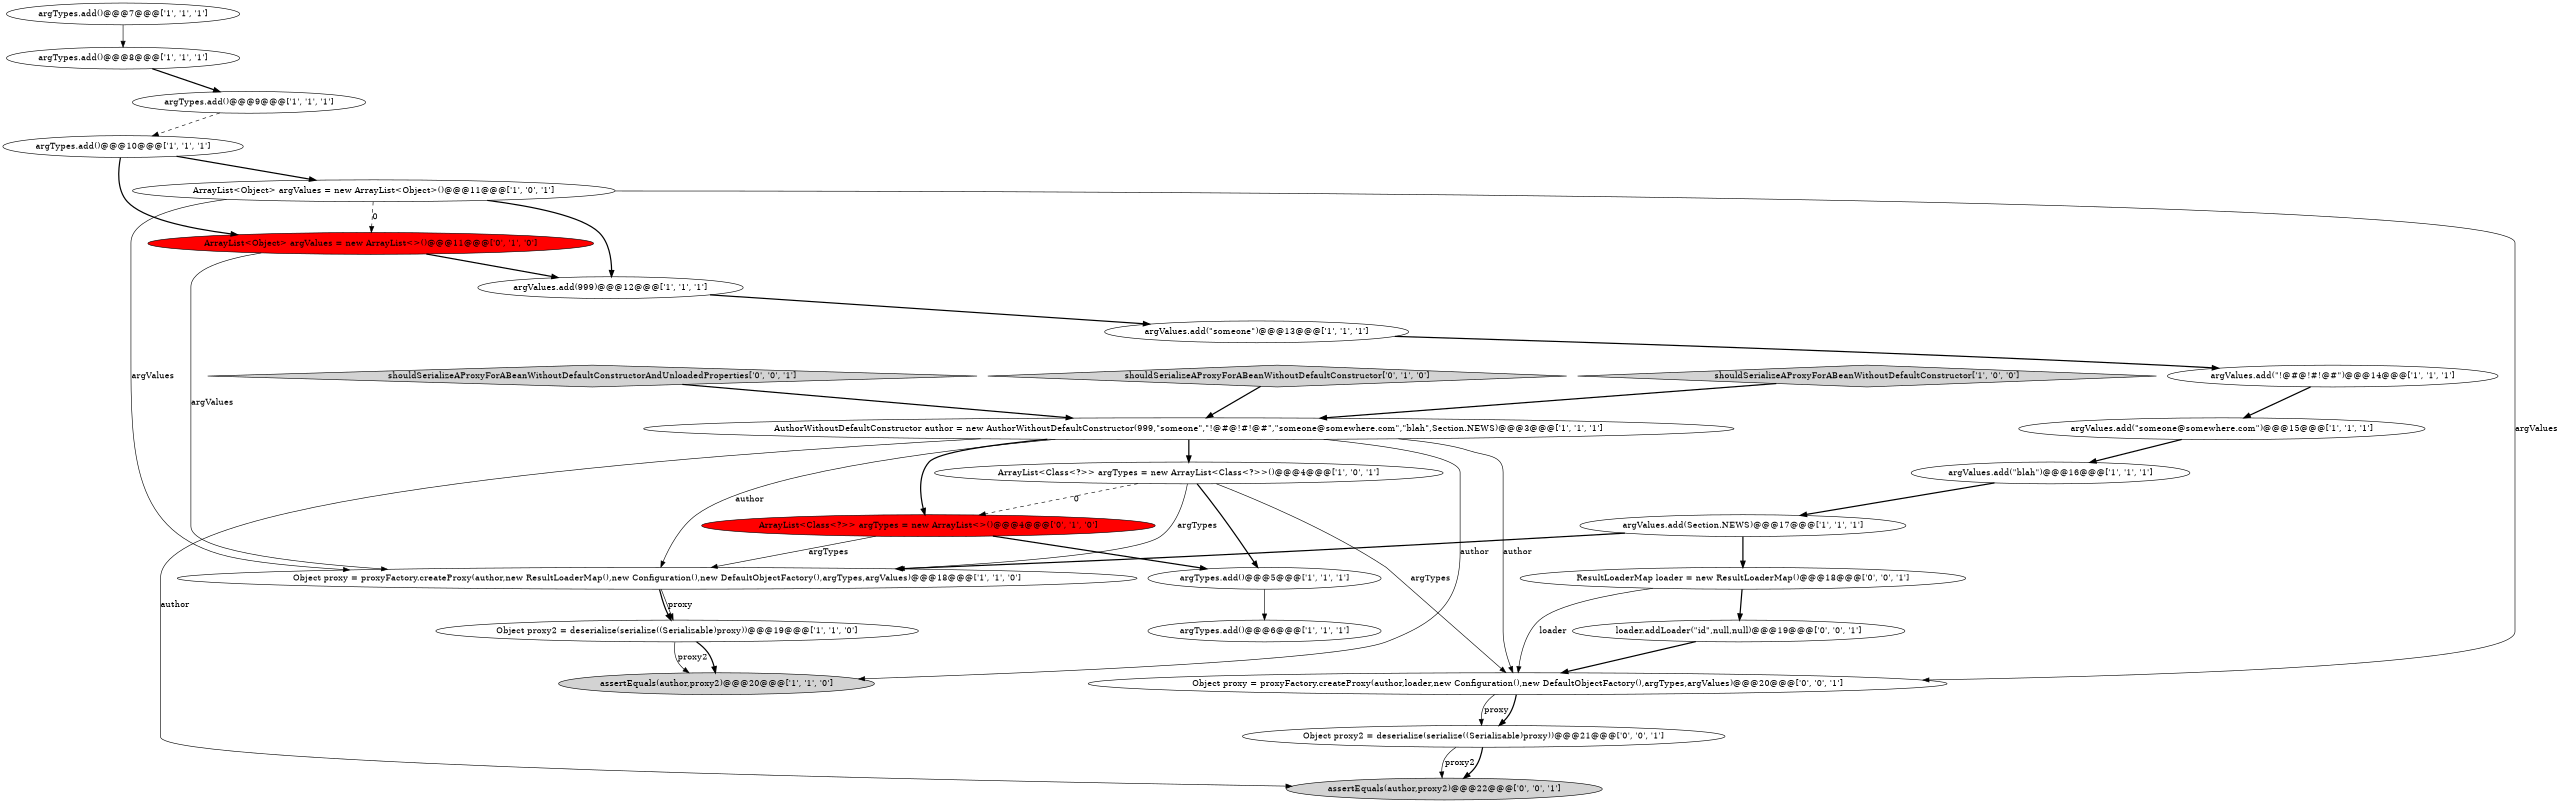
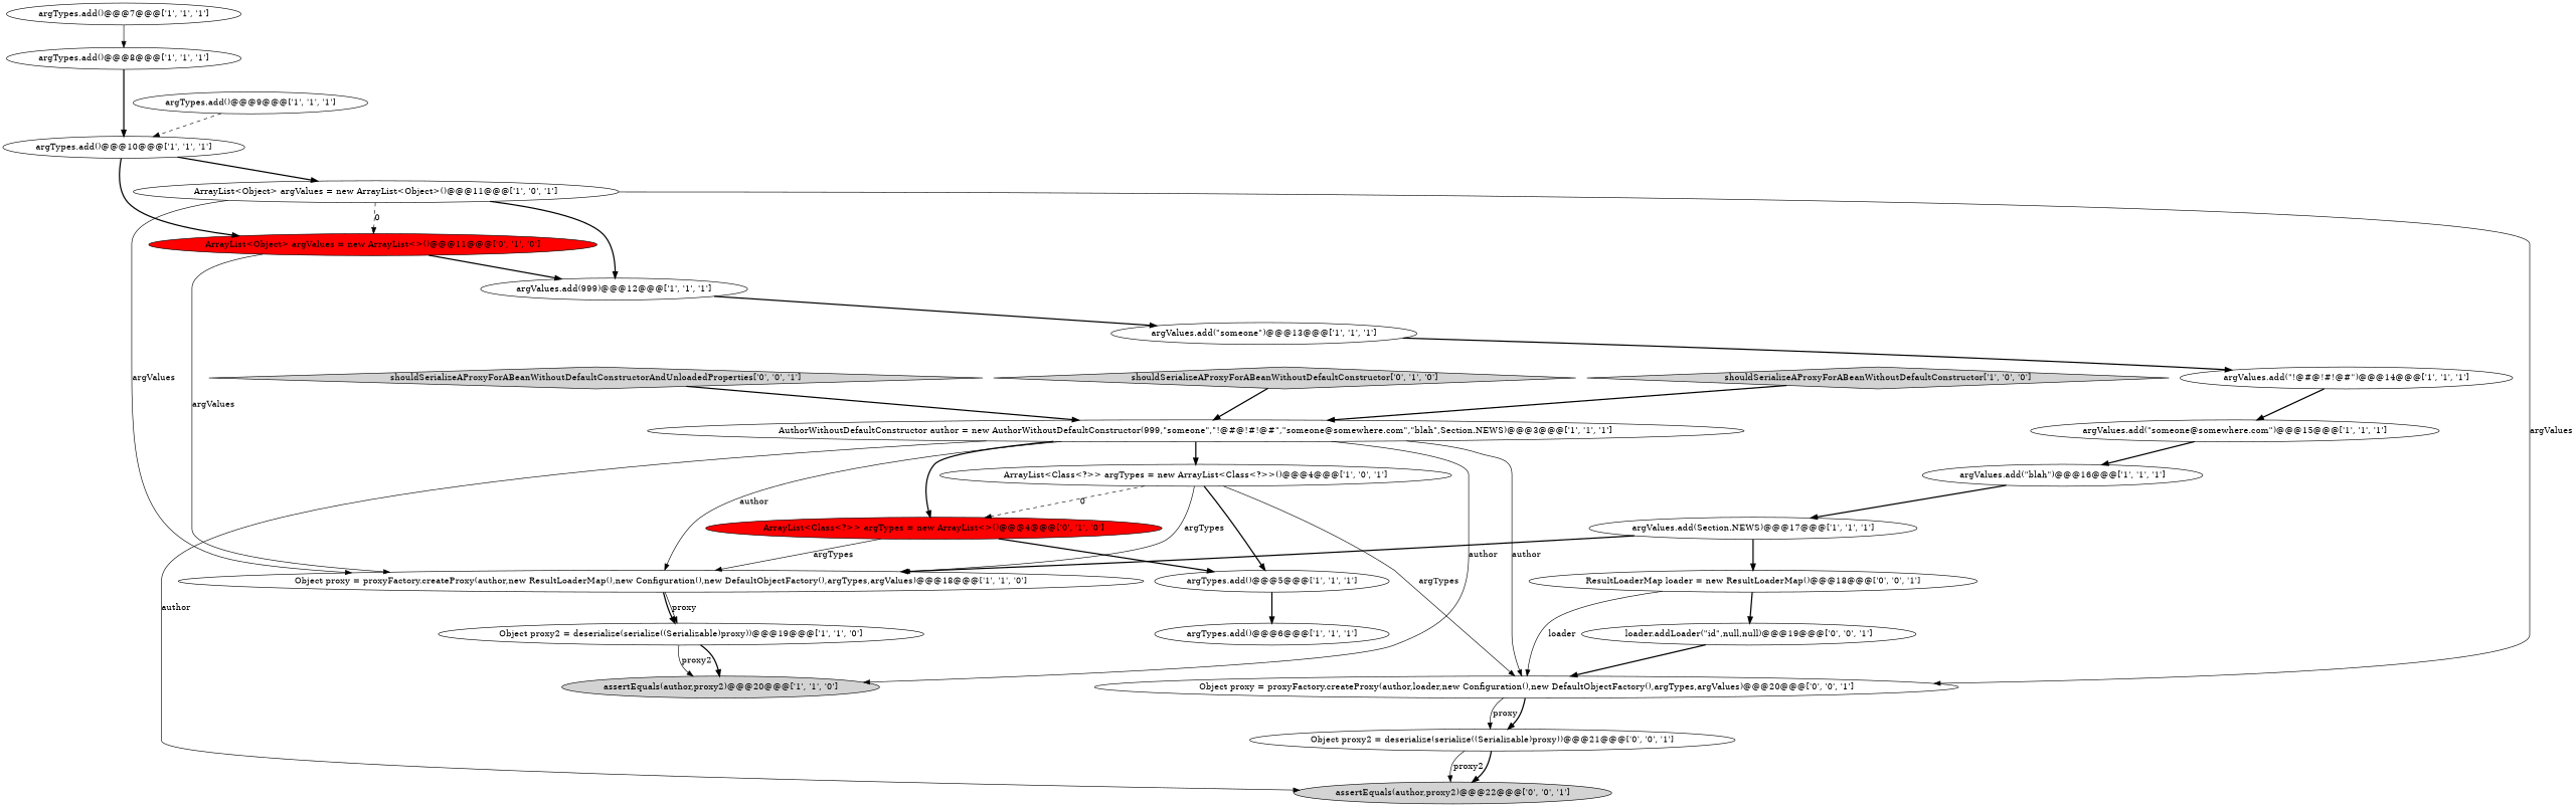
  digraph {
    node [fillcolor=white shape=ellipse style=filled]
    edge [style=bold]
    n1 [fillcolor=lightgray label="shouldSerializeAProxyForABeanWithoutDefaultConstructor['0', '1', '0']" shape=diamond]
    n2 [label="AuthorWithoutDefaultConstructor author = new AuthorWithoutDefaultConstructor(999,\"someone\",\"!@#@!#!@#\",\"someone@somewhere.com\",\"blah\",Section.NEWS)@@@3@@@['1', '1', '1']"]
    n3 [label="Object proxy = proxyFactory.createProxy(author,loader,new Configuration(),new DefaultObjectFactory(),argTypes,argValues)@@@20@@@['0', '0', '1']"]
    n4 [fillcolor=lightgray label="assertEquals(author,proxy2)@@@22@@@['0', '0', '1']"]
    n5 [label="Object proxy = proxyFactory.createProxy(author,new ResultLoaderMap(),new Configuration(),new DefaultObjectFactory(),argTypes,argValues)@@@18@@@['1', '1', '0']"]
    n6 [fillcolor=lightgray label="assertEquals(author,proxy2)@@@20@@@['1', '1', '0']"]
    n7 [fillcolor=red label="ArrayList<Class<?>> argTypes = new ArrayList<>()@@@4@@@['0', '1', '0']"]
    n8 [label="ArrayList<Class<?>> argTypes = new ArrayList<Class<?>>()@@@4@@@['1', '0', '1']"]
    n9 [label="ResultLoaderMap loader = new ResultLoaderMap()@@@18@@@['0', '0', '1']"]
    n10 [label="loader.addLoader(\"id\",null,null)@@@19@@@['0', '0', '1']"]
    n11 [label="Object proxy2 = deserialize(serialize((Serializable)proxy))@@@21@@@['0', '0', '1']"]
    n12 [fillcolor=lightgray label="shouldSerializeAProxyForABeanWithoutDefaultConstructor['1', '0', '0']" shape=diamond]
    n13 [label="argTypes.add()@@@10@@@['1', '1', '1']"]
    n14 [label="ArrayList<Object> argValues = new ArrayList<Object>()@@@11@@@['1', '0', '1']"]
    n15 [fillcolor=red label="ArrayList<Object> argValues = new ArrayList<>()@@@11@@@['0', '1', '0']"]
    n16 [label="argValues.add(999)@@@12@@@['1', '1', '1']"]
    n17 [label="argTypes.add()@@@7@@@['1', '1', '1']"]
    n18 [label="argTypes.add()@@@8@@@['1', '1', '1']"]
    n19 [label="argTypes.add()@@@9@@@['1', '1', '1']"]
    n20 [label="Object proxy2 = deserialize(serialize((Serializable)proxy))@@@19@@@['1', '1', '0']"]
    n21 [label="argValues.add(\"someone\")@@@13@@@['1', '1', '1']"]
    n22 [label="argValues.add(\"someone@somewhere.com\")@@@15@@@['1', '1', '1']"]
    n23 [label="argValues.add(\"blah\")@@@16@@@['1', '1', '1']"]
    n24 [label="argValues.add(Section.NEWS)@@@17@@@['1', '1', '1']"]
    n25 [label="argTypes.add()@@@5@@@['1', '1', '1']"]
    n26 [label="argTypes.add()@@@6@@@['1', '1', '1']"]
    n27 [label="argValues.add(\"!@#@!#!@#\")@@@14@@@['1', '1', '1']"]
    n28 [fillcolor=lightgray label="shouldSerializeAProxyForABeanWithoutDefaultConstructorAndUnloadedProperties['0', '0', '1']" shape=diamond]
    n1 -> n2
    n2 -> n3 [label=author style=solid]
    n2 -> n4 [label=author style=solid]
    n2 -> n5 [label=author style=solid]
    n2 -> n6 [label=author style=solid]
    n2 -> n7
    n2 -> n8
    n3 -> n11 [label=proxy style=solid]
    n3 -> n11
    n5 -> n20 [label=proxy style=solid]
    n5 -> n20
    n7 -> n5 [label=argTypes style=solid]
    n7 -> n25
    n8 -> n3 [label=argTypes style=solid]
    n8 -> n5 [label=argTypes style=solid]
    n8 -> n7 [label=0 style=dashed]
    n8 -> n25
    n9 -> n3 [label=loader style=solid]
    n9 -> n10
    n10 -> n3
    n11 -> n4 [label=proxy2 style=solid]
    n11 -> n4
    n12 -> n2
    n13 -> n14
    n13 -> n15
    n14 -> n3 [label=argValues style=solid]
    n14 -> n5 [label=argValues style=solid]
    n14 -> n15 [label=0 style=dashed]
    n14 -> n16
    n15 -> n5 [label=argValues style=solid]
    n15 -> n16
    n16 -> n21
    n17 -> n18 [style=solid]
-   n18 -> n19
+   n18 -> n13
    n19 -> n13 [style=dashed]
    n20 -> n6 [label=proxy2 style=solid]
    n20 -> n6
    n21 -> n27
    n22 -> n23
    n23 -> n24
    n24 -> n5
    n24 -> n9
-   n25 -> n26 [style=solid]
+   n25 -> n26
    n27 -> n22
    n28 -> n2
  }
